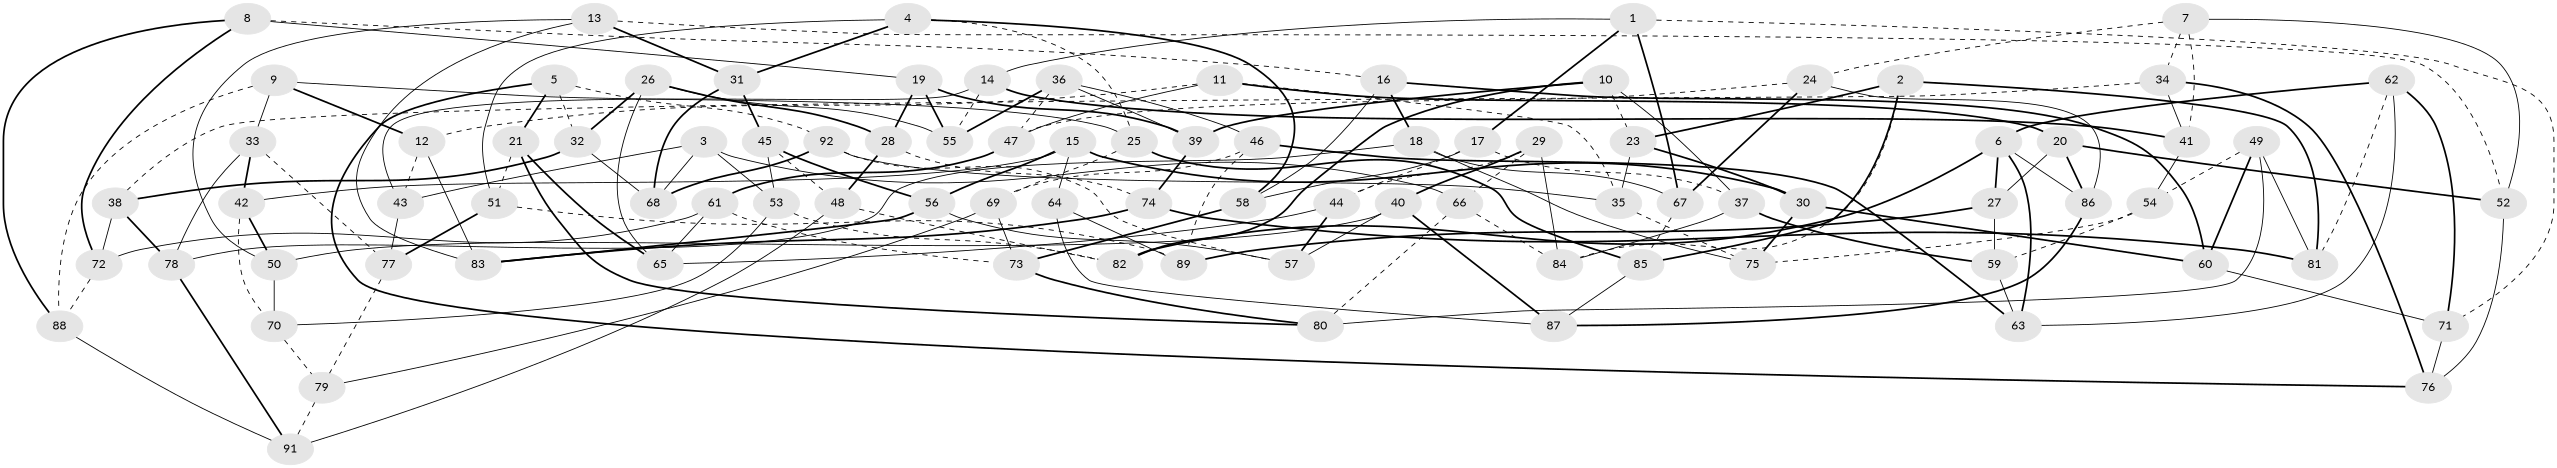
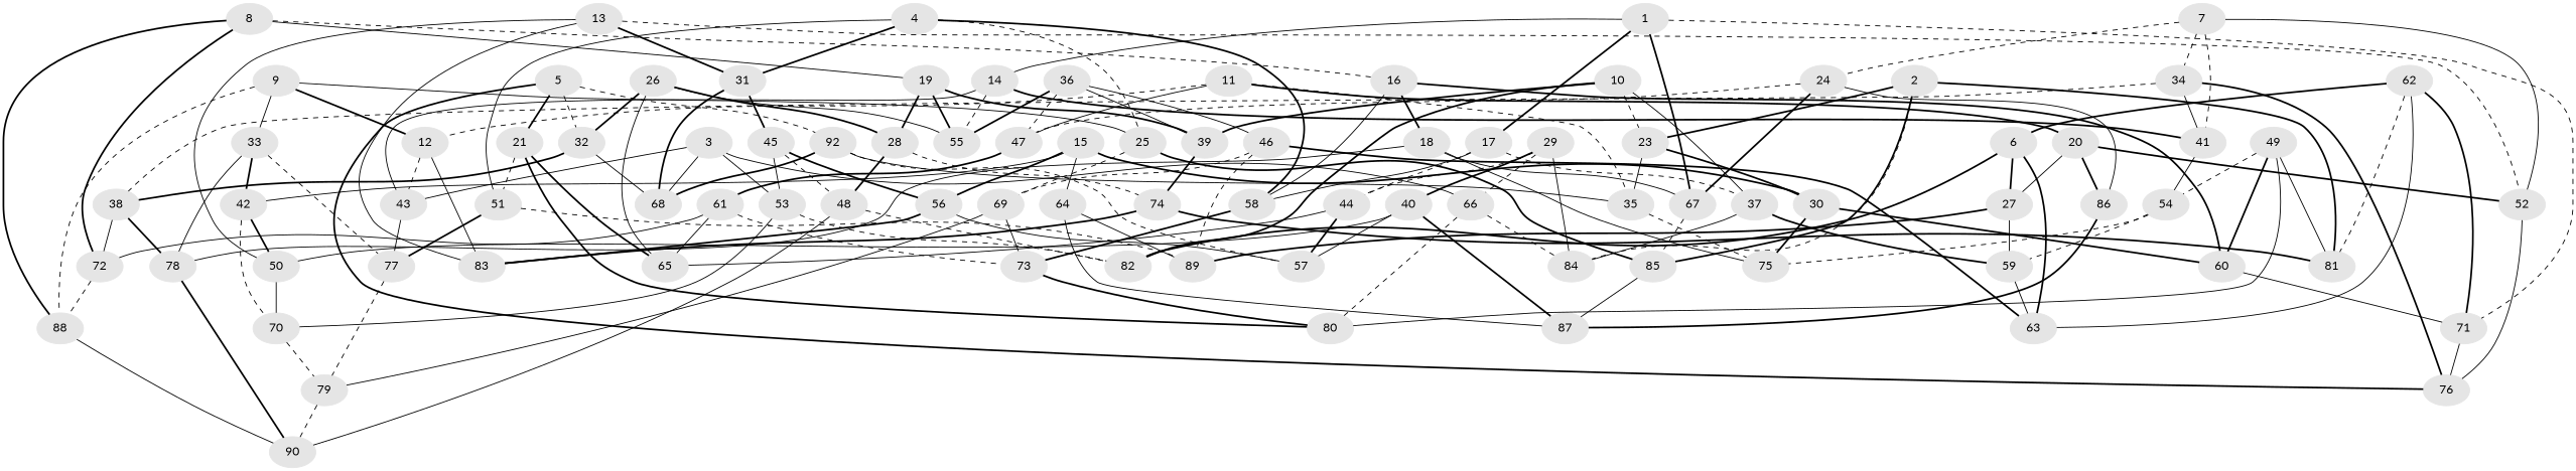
  graph {
    fontname=Lato
    node [color=gray90 fontname=Lato style=filled]
    edge [fontname=Lato style=bold]
    1
    14
    17
    67
    71
    43
    41
    55
    58
    37
    44
    85
    76
    2
    23
    81
    84
    35
    30
    87
    3
    53
    66
    68
    77
    82
    70
    80
    4
    25
    31
    51
    69
    45
    89
    73
    5
    21
    n39 [label=92]
    32
    65
    57
    38
    6
    27
    63
    86
    59
    7
    24
    34
    52
    47
    54
    8
    16
    19
    72
    88
    18
    60
    39
    28
-   90 [label=91]
+   90
    9
    12
    33
    83
    42
    78
    10
    74
    11
    20
    75
    61
    13
    50
    15
    56
    64
    48
    79
    26
    29
    40
    36
    46
    49
    62
    1 -- 14 [style=solid]
    1 -- 17
    1 -- 67
    1 -- 71 [style=dashed]
    14 -- 43 [style=solid]
    14 -- 41
    14 -- 55 [style=dashed]
    17 -- 58 [style=solid]
    17 -- 37 [style=dashed]
    17 -- 44 [style=dashed]
    67 -- 85 [style=dashed]
    71 -- 76 [style=solid]
    43 -- 77 [style=solid]
    41 -- 54 [style=solid]
    58 -- 73
    37 -- 84 [style=solid]
    37 -- 59
    44 -- 65 [style=solid]
    44 -- 57
    85 -- 87 [style=solid]
    2 -- 85
    2 -- 23
    2 -- 81
    2 -- 84 [style=dashed]
    23 -- 35 [style=solid]
    23 -- 30
    35 -- 75 [style=dashed]
    30 -- 60
    30 -- 75
    3 -- 43 [style=solid]
    3 -- 53 [style=solid]
    3 -- 66 [style=solid]
    3 -- 68 [style=solid]
    53 -- 82 [style=dashed]
    53 -- 70 [style=solid]
    66 -- 84 [style=dashed]
    66 -- 80 [style=dashed]
    77 -- 79 [style=dashed]
    70 -- 79 [style=dashed]
    4 -- 58
    4 -- 25 [style=dashed]
    4 -- 31
    4 -- 51 [style=solid]
    25 -- 85
    25 -- 69 [style=dashed]
    31 -- 68
    31 -- 45
    51 -- 77
    51 -- 89 [style=dashed]
    69 -- 73 [style=solid]
    69 -- 79 [style=solid]
    45 -- 53 [style=solid]
    45 -- 56
    45 -- 48 [style=dashed]
    73 -- 80
    5 -- 76
    5 -- 21
    5 -- n39 [style=dashed]
    5 -- 32 [style=dashed]
    21 -- 80
    21 -- 51 [style=dashed]
    21 -- 65
    n39 -- 35 [style=solid]
    n39 -- 68
    n39 -- 57 [style=dashed]
    32 -- 68 [style=solid]
    32 -- 38
    38 -- 72 [style=solid]
    38 -- 78
    6 -- 82
    6 -- 27
    6 -- 63
-   6 -- 86 [style=solid]
    27 -- 89
    27 -- 59 [style=solid]
    86 -- 87
    59 -- 63 [style=solid]
    7 -- 41 [style=dashed]
    7 -- 24 [style=dashed]
    7 -- 34 [style=dashed]
    7 -- 52 [style=solid]
    24 -- 67
    24 -- 86 [style=solid]
    24 -- 47 [style=dashed]
    34 -- 41 [style=solid]
    34 -- 76
    34 -- 38 [style=dashed]
    52 -- 76 [style=solid]
    47 -- 61
    54 -- 59 [style=dashed]
    54 -- 75 [style=dashed]
    8 -- 16 [style=dashed]
    8 -- 19 [style=solid]
    8 -- 72
    8 -- 88
    16 -- 58 [style=solid]
    16 -- 18
    16 -- 60
    19 -- 55
    19 -- 39
    19 -- 28
    72 -- 88 [style=dashed]
    88 -- 90 [style=solid]
    18 -- 67 [style=solid]
    18 -- 78 [style=solid]
    18 -- 75 [style=solid]
    60 -- 71 [style=solid]
    39 -- 74
    28 -- 74 [style=dashed]
    28 -- 48
    9 -- 25 [style=solid]
    9 -- 88 [style=dashed]
    9 -- 12
    9 -- 33 [style=solid]
    12 -- 43 [style=dashed]
    12 -- 83 [style=solid]
    33 -- 77 [style=dashed]
    33 -- 42
    33 -- 78 [style=solid]
    42 -- 70 [style=dashed]
    42 -- 50
    78 -- 90
    10 -- 37 [style=solid]
    10 -- 23 [style=dashed]
    10 -- 82
    10 -- 39
    74 -- 81
    74 -- 83
    11 -- 35 [style=dashed]
    11 -- 47 [style=solid]
    11 -- 12 [style=dashed]
    11 -- 20
    20 -- 27 [style=solid]
    20 -- 86
    20 -- 52
    61 -- 73 [style=dashed]
    61 -- 65 [style=solid]
    61 -- 72 [style=solid]
    13 -- 31
    13 -- 52 [style=dashed]
    13 -- 83 [style=solid]
    13 -- 50 [style=solid]
    50 -- 70 [style=solid]
    15 -- 30
    15 -- 42 [style=solid]
    15 -- 56
    15 -- 64 [style=solid]
    56 -- 57 [style=solid]
    56 -- 83
    64 -- 87 [style=solid]
    64 -- 89 [style=solid]
    48 -- 82 [style=dashed]
    48 -- 90 [style=solid]
    79 -- 90 [style=dashed]
    26 -- 55 [style=solid]
    26 -- 32
    26 -- 65 [style=solid]
    26 -- 28
    29 -- 44 [style=dashed]
    29 -- 84 [style=solid]
    29 -- 66 [style=dashed]
    29 -- 40
    40 -- 87
    40 -- 57 [style=solid]
    40 -- 50 [style=solid]
    36 -- 55
    36 -- 47 [style=dashed]
    36 -- 39 [style=solid]
    36 -- 46 [style=solid]
    46 -- 69 [style=dashed]
    46 -- 89 [style=dashed]
    46 -- 63
    49 -- 81 [style=solid]
    49 -- 80 [style=solid]
    49 -- 54 [style=dashed]
    49 -- 60
    62 -- 71
    62 -- 81 [style=dashed]
    62 -- 6
    62 -- 63 [style=solid]
  }
